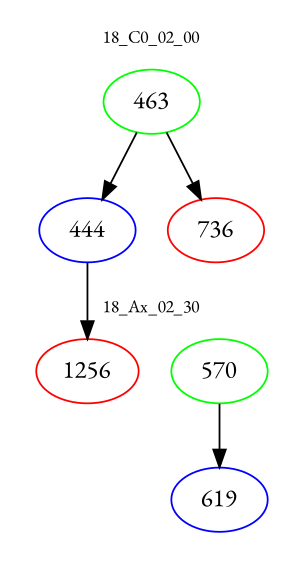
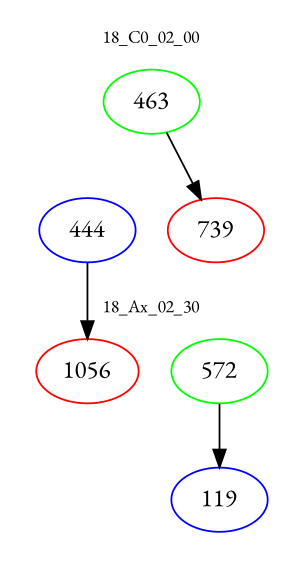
  digraph {
    fontname="EB Garamond"
    node [color=green fontname="EB Garamond"]
    edge [color=black fontname="EB Garamond"]
-   n1 [label=570]
-   n2 [color=blue label=619]
-   n3 [color=red label=1256]
+   n1 [label=572]
+   n2 [color=blue label=119]
+   n3 [color=red label=1056]
    n4 [label=463]
    n5 [color=blue label=444]
-   n6 [color=red label=736]
+   n6 [color=red label=739]
    subgraph cluster_1 {
      color=white
      fontsize=10
      label="18_Ax_02_30"
      n1
      n2
      n3
    }
    subgraph cluster_2 {
      color=white
      fontsize=10
      label="18_C0_02_00"
      n4
      n5
      n6
    }
    n1 -> n2
-   n4 -> n5
    n4 -> n6
    n5 -> n3
  }
